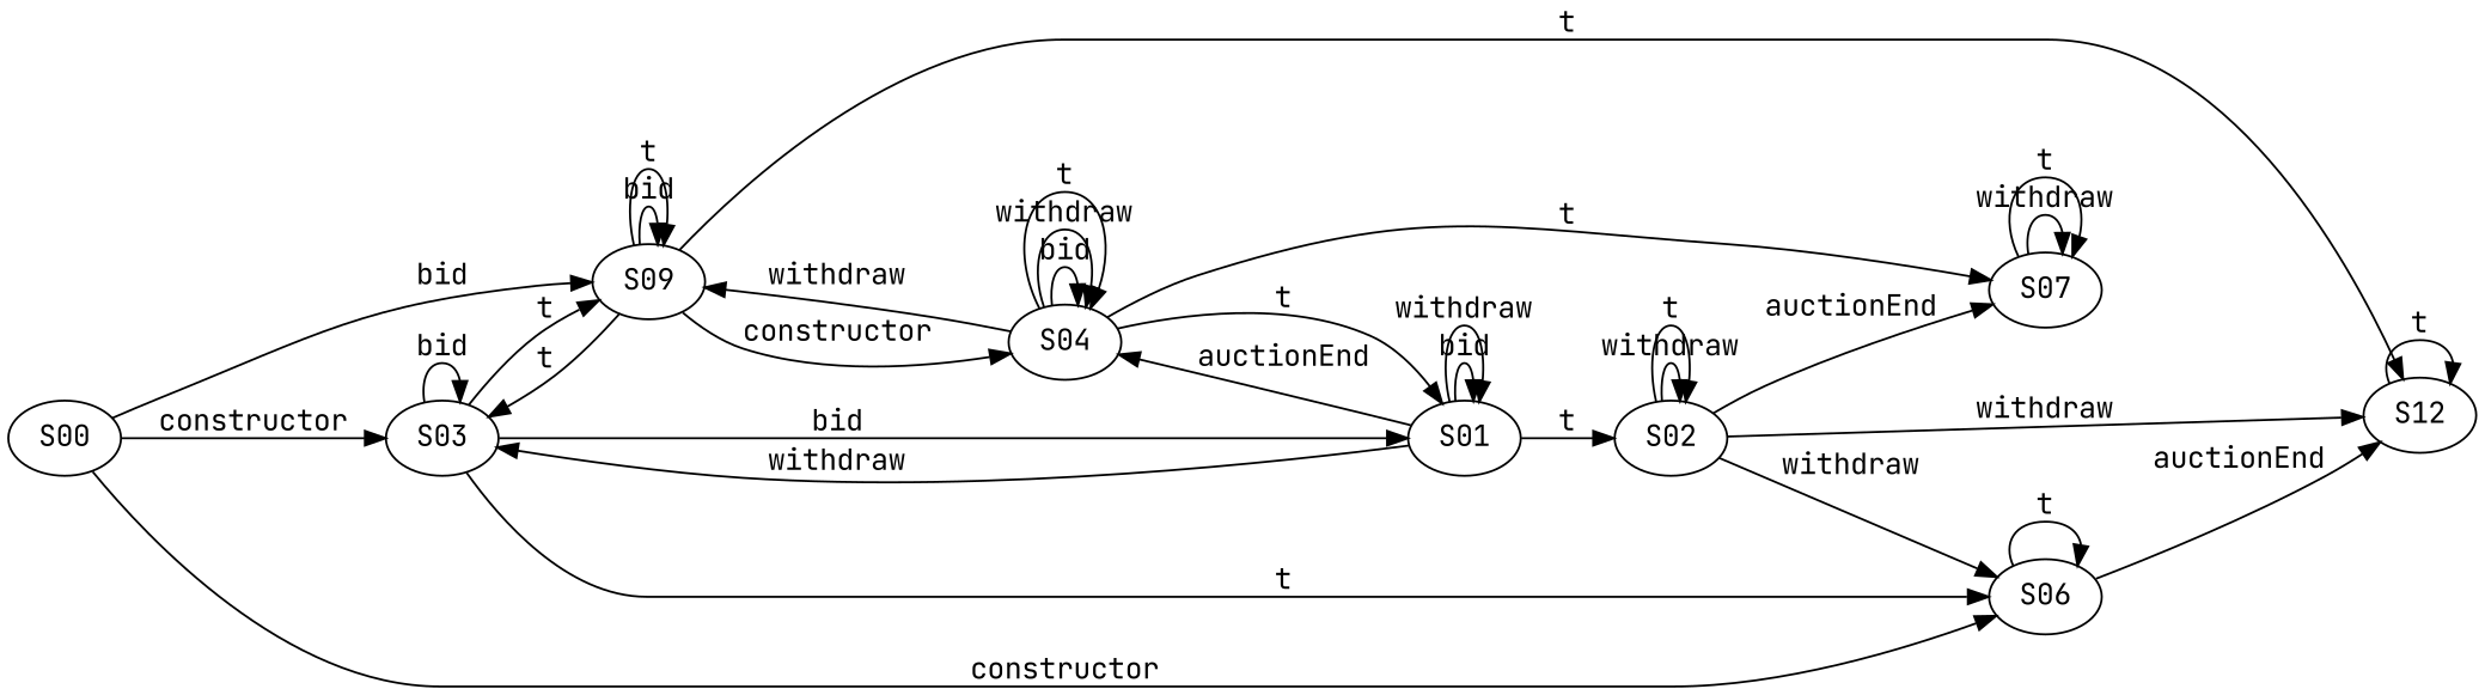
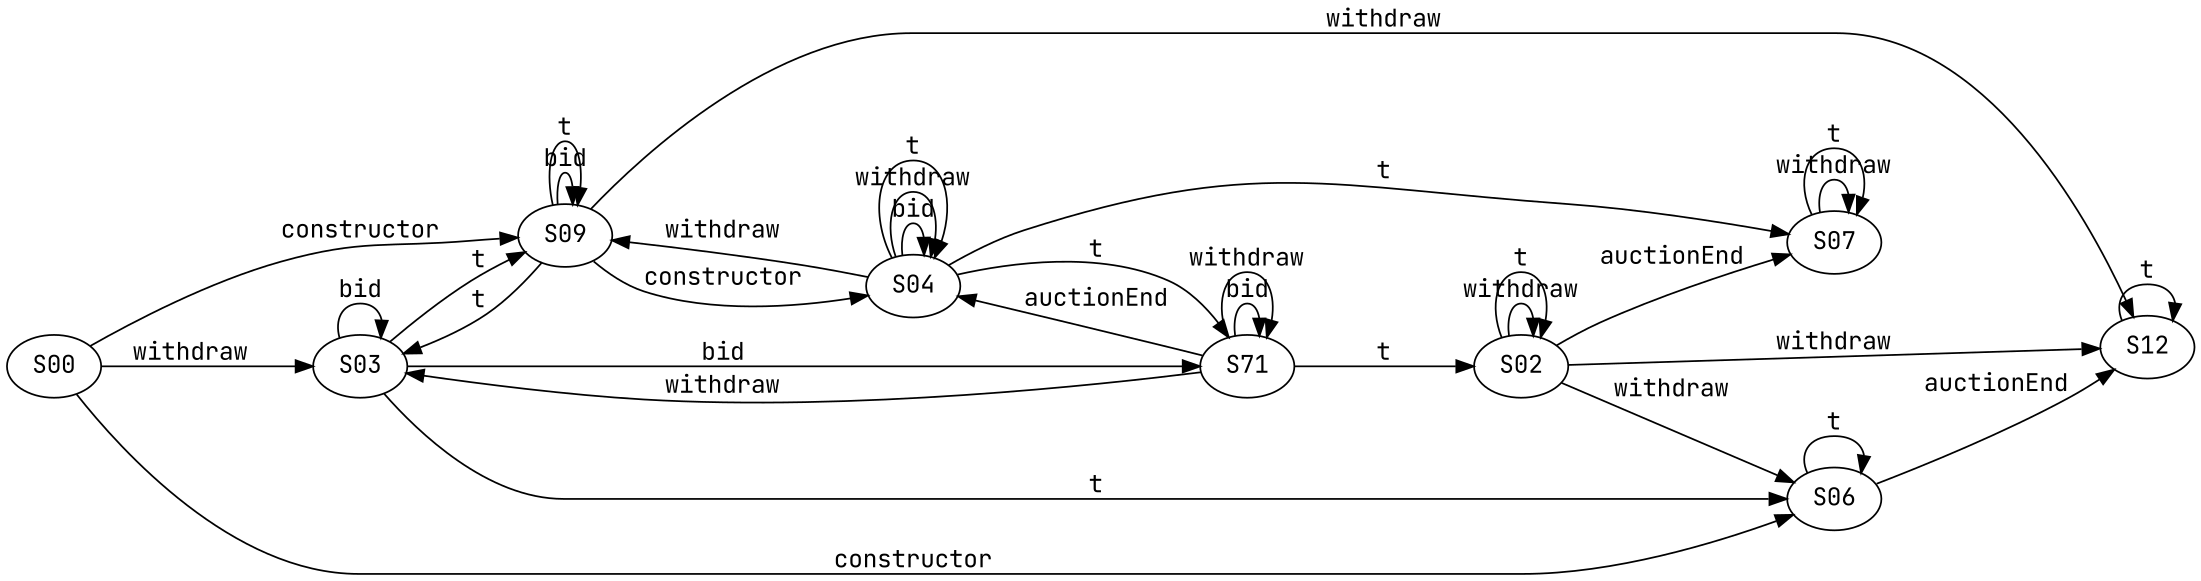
  digraph {
    fontname="JetBrains Mono"
    rankdir=LR
    node [fontname="JetBrains Mono"]
    edge [color=black fontname="JetBrains Mono"]
    S00
    S03
    S06
    S09
-   S01
+   S01 [label=S71]
    S12
    S04
    S02
    S07
-   S00 -> S03 [label=constructor]
+   S00 -> S03 [label=withdraw]
    S00 -> S06 [label=constructor]
-   S00 -> S09 [label=bid]
+   S00 -> S09 [label=constructor]
    S03 -> S03 [label=bid]
    S03 -> S06 [label=t]
    S03 -> S09 [label=t]
    S03 -> S01 [label=bid]
    S06 -> S06 [label=t]
    S06 -> S12 [label=auctionEnd]
    S09 -> S03 [label=t]
    S09 -> S09 [label=bid]
    S09 -> S09 [label=t]
-   S09 -> S12 [label=t]
+   S09 -> S12 [label=withdraw]
    S09 -> S04 [label=constructor]
    S01 -> S03 [label=withdraw]
    S01 -> S01 [label=bid]
    S01 -> S01 [label=withdraw]
    S01 -> S04 [label=auctionEnd]
    S01 -> S02 [label=t]
    S12 -> S12 [label=t]
    S04 -> S09 [label=withdraw]
    S04 -> S01 [label=t]
    S04 -> S04 [label=bid]
    S04 -> S04 [label=withdraw]
    S04 -> S04 [label=t]
    S04 -> S07 [label=t]
    S02 -> S06 [label=withdraw]
    S02 -> S12 [label=withdraw]
    S02 -> S02 [label=withdraw]
    S02 -> S02 [label=t]
    S02 -> S07 [label=auctionEnd]
    S07 -> S07 [label=withdraw]
    S07 -> S07 [label=t]
  }
